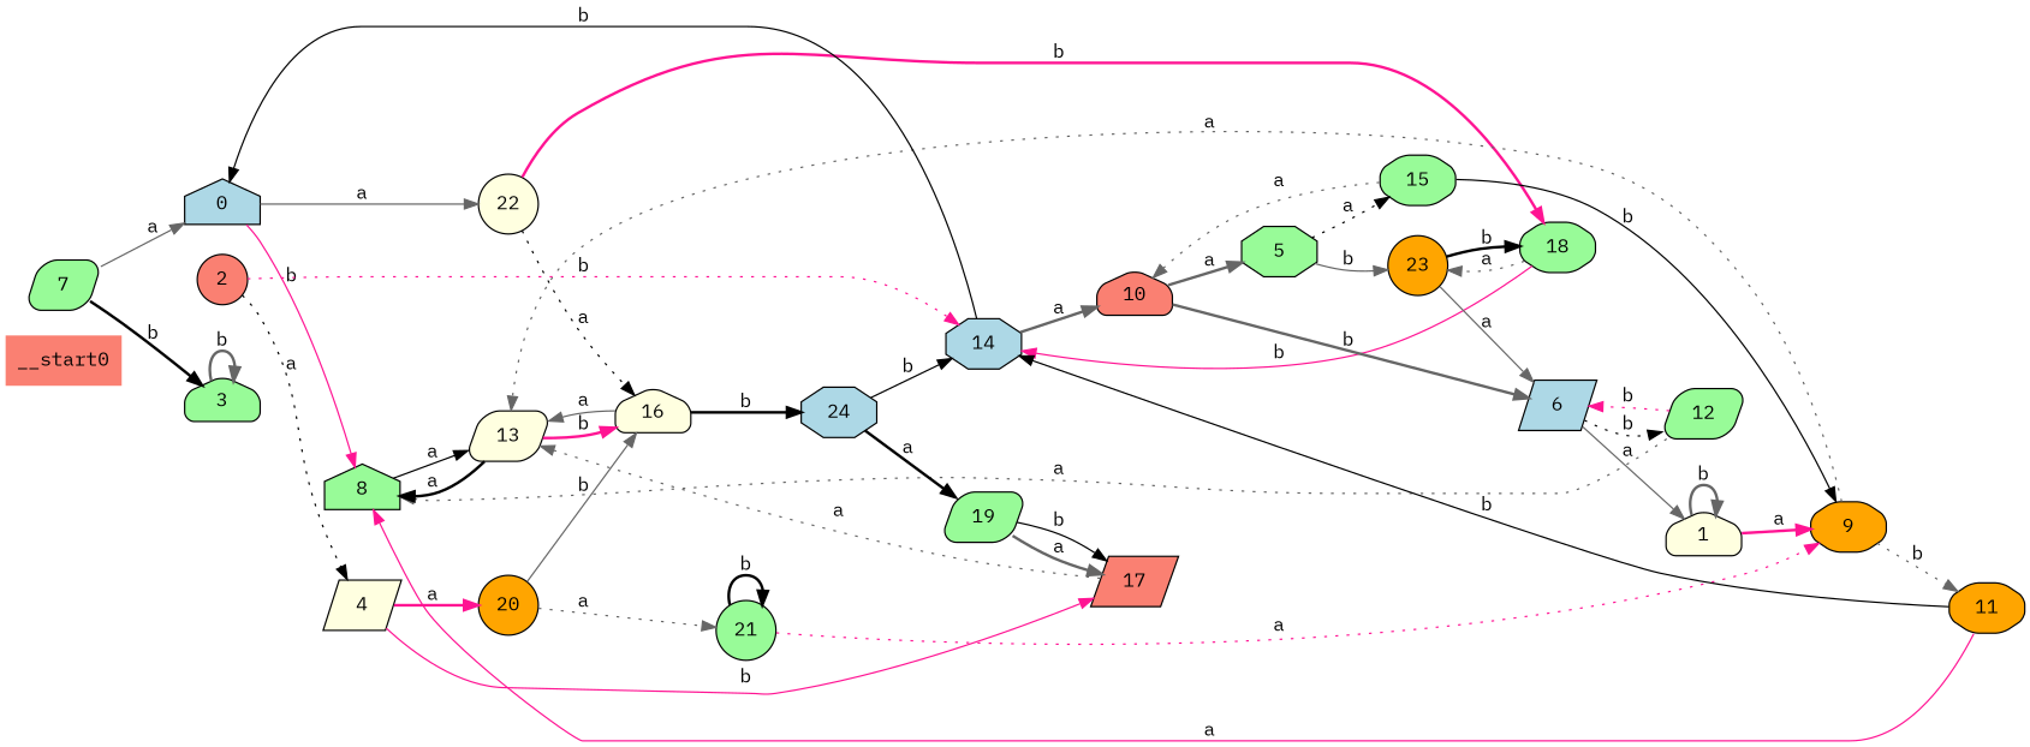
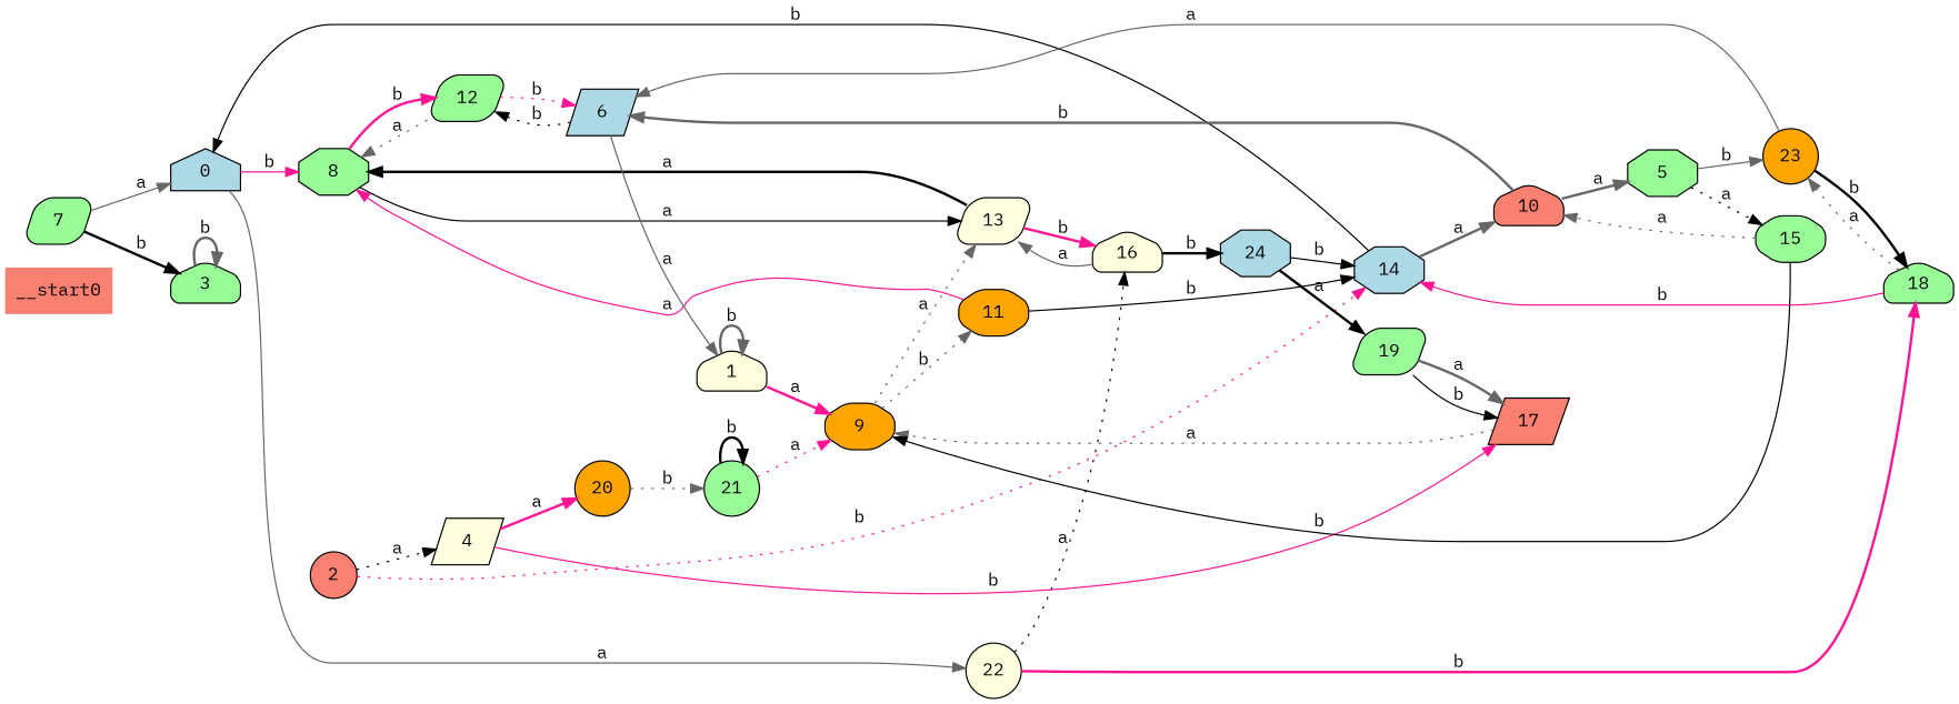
  digraph {
    fontname="IBM Plex Mono"
    rankdir=LR
    node [fillcolor=palegreen fontname="IBM Plex Mono" shape=parallelogram style="rounded,filled" color=black]
    edge [color=gray40 fontname="IBM Plex Mono" style=solid]
    __start0 [fillcolor=salmon shape=none style=filled color=""]
    n2 [fillcolor=lightblue label=0 shape=house style=filled]
-   n3 [label=8 shape=house style=filled]
+   n3 [label=8 shape=octagon style=filled]
    n4 [fillcolor=lightyellow label=22 shape=circle style=filled]
    n5 [label=12]
    n6 [fillcolor=lightyellow label=13]
    n7 [fillcolor=lightyellow label=16 shape=house]
-   n8 [label=18 shape=octagon]
+   n8 [label=18 shape=house]
    n9 [fillcolor=lightyellow label=1 shape=house]
    n10 [fillcolor=orange label=9 shape=octagon]
    n11 [fillcolor=orange label=11 shape=octagon]
    n12 [fillcolor=salmon label=2 shape=circle style=filled]
    n13 [fillcolor=lightyellow label=4 style=filled]
    n14 [fillcolor=lightblue label=14 shape=octagon style=filled]
    n15 [fillcolor=salmon label=17 style=filled]
    n16 [fillcolor=orange label=20 shape=circle style=filled]
    n17 [fillcolor=salmon label=10 shape=house]
    n18 [label=3 shape=house]
    n19 [label=21 shape=circle]
    n20 [label=5 shape=octagon style=filled]
    n21 [label=15 shape=octagon]
    n22 [fillcolor=orange label=23 shape=circle]
    n23 [fillcolor=lightblue label=6 style=filled]
    n24 [label=7]
    n25 [fillcolor=lightblue label=24 shape=octagon style=filled]
    n26 [label=19]
    n2 -> n3 [color=deeppink label=b]
    n2 -> n4 [label=a]
+   n3 -> n5 [color=deeppink label=b style=bold]
    n3 -> n6 [color=black label=a]
    n4 -> n7 [color=black label=a style=dotted]
    n4 -> n8 [color=deeppink label=b style=bold]
    n5 -> n3 [label=a style=dotted]
    n5 -> n23 [color=deeppink label=b style=dotted]
    n6 -> n3 [color=black label=a style=bold]
    n6 -> n7 [color=deeppink label=b style=bold]
    n7 -> n6 [label=a]
    n7 -> n25 [color=black label=b style=bold]
    n8 -> n14 [color=deeppink label=b]
    n8 -> n22 [label=a style=dotted]
    n9 -> n9 [label=b style=bold]
    n9 -> n10 [color=deeppink label=a style=bold]
    n10 -> n6 [label=a style=dotted]
    n10 -> n11 [label=b style=dotted]
    n11 -> n3 [color=deeppink label=a]
    n11 -> n14 [color=black label=b]
    n12 -> n13 [color=black label=a style=dotted]
    n12 -> n14 [color=deeppink label=b style=dotted]
    n13 -> n15 [color=deeppink label=b]
    n13 -> n16 [color=deeppink label=a style=bold]
    n14 -> n2 [color=black label=b]
    n14 -> n17 [label=a style=bold]
-   n15 -> n6 [label=a style=dotted]
-   n16 -> n7 [label=b]
-   n16 -> n19 [label=a style=dotted]
+   n15 -> n10 [label=a style=dotted]
+   n16 -> n19 [label=b style=dotted]
    n17 -> n20 [label=a style=bold]
    n17 -> n23 [label=b style=bold]
    n18 -> n18 [label=b style=bold]
    n19 -> n10 [color=deeppink label=a style=dotted]
    n19 -> n19 [color=black label=b style=bold]
    n20 -> n21 [color=black label=a style=dotted]
    n20 -> n22 [label=b]
    n21 -> n10 [color=black label=b]
    n21 -> n17 [label=a style=dotted]
    n22 -> n8 [color=black label=b style=bold]
    n22 -> n23 [label=a]
    n23 -> n5 [color=black label=b style=dotted]
    n23 -> n9 [label=a]
    n24 -> n2 [label=a]
    n24 -> n18 [color=black label=b style=bold]
    n25 -> n14 [color=black label=b]
    n25 -> n26 [color=black label=a style=bold]
    n26 -> n15 [label=a style=bold]
    n26 -> n15 [color=black label=b]
  }
